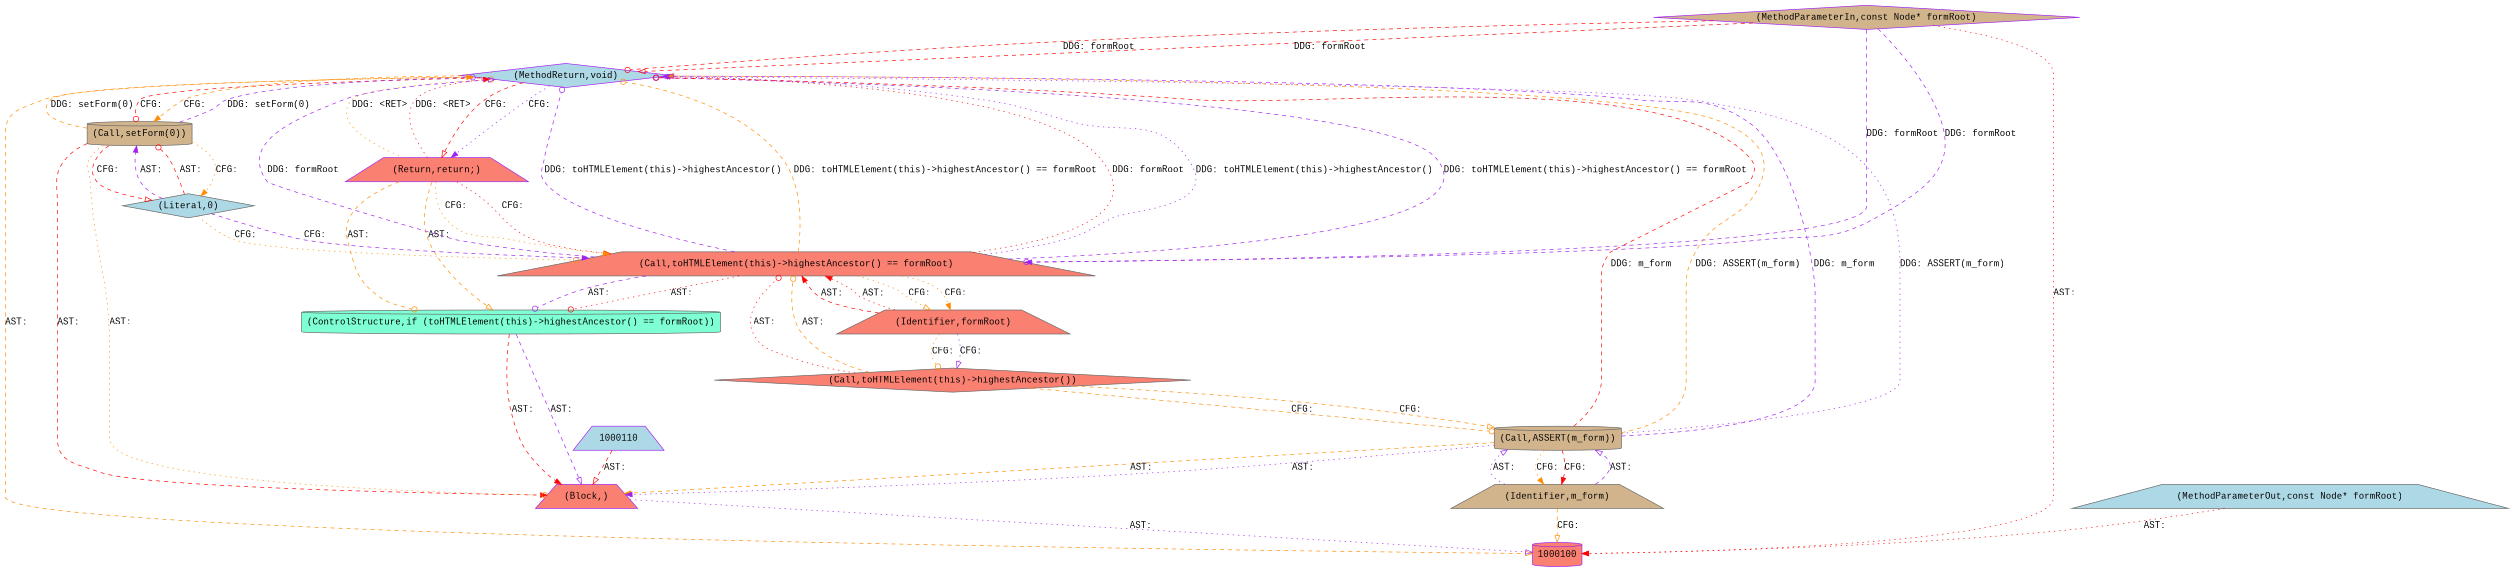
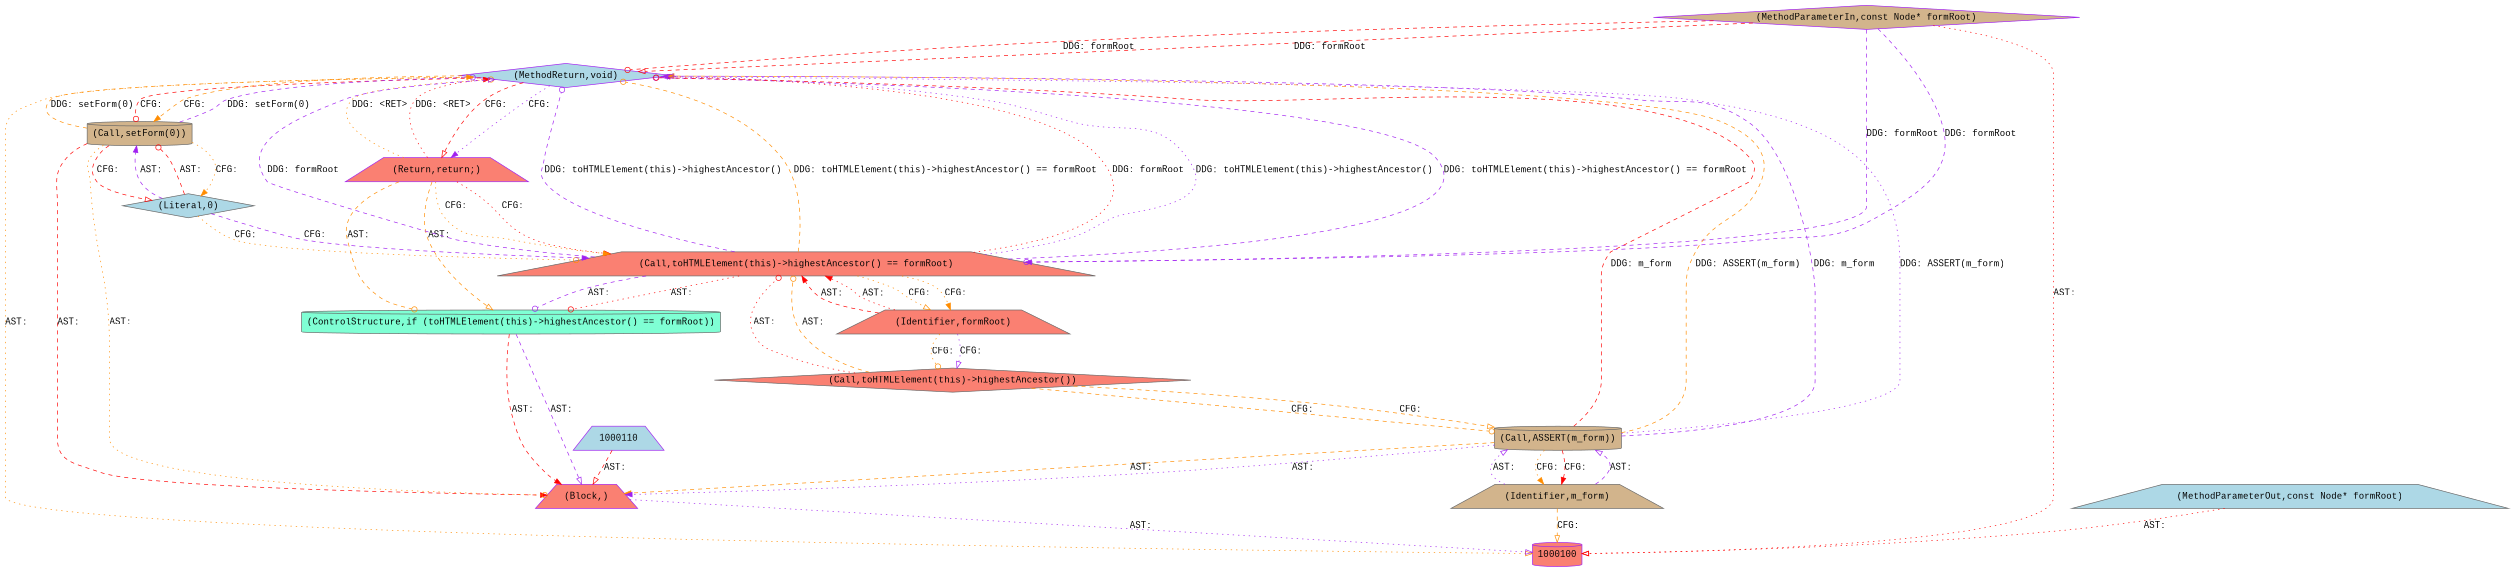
  digraph {
    fontname="Liberation Mono"
    node [color=gray40 fillcolor=salmon fontname="Liberation Mono" shape=trapezium style=filled]
    edge [arrowhead=normal color=darkorange fontname="Liberation Mono" style=dashed]
    n1 [color=purple fillcolor=lightblue label="(MethodReturn,void)" shape=diamond]
    n2 [color=purple label="(Return,return;)"]
    n3 [fillcolor=tan label="(Call,setForm(0))" shape=cylinder]
    1000100 [color=purple shape=cylinder]
    n5 [label="(Call,toHTMLElement(this)->highestAncestor() == formRoot)"]
    n6 [fillcolor=aquamarine label="(ControlStructure,if (toHTMLElement(this)->highestAncestor() == formRoot))" shape=cylinder]
    n7 [color=purple label="(Block,)"]
    n8 [fillcolor=lightblue label="(Literal,0)" shape=diamond]
    n9 [color=purple fillcolor=tan label="(MethodParameterIn,const Node* formRoot)" shape=diamond]
    n10 [label="(Identifier,formRoot)"]
    n11 [fillcolor=lightblue label="(MethodParameterOut,const Node* formRoot)"]
    n12 [fillcolor=tan label="(Identifier,m_form)"]
    n13 [fillcolor=tan label="(Call,ASSERT(m_form))" shape=cylinder]
    n14 [label="(Call,toHTMLElement(this)->highestAncestor())" shape=diamond]
    1000110 [color=purple fillcolor=lightblue]
    n1 -> n2 [arrowhead=onormal color=red label="CFG: "]
    n1 -> n2 [color=purple label="CFG: " style=dotted]
    n1 -> n3 [arrowhead=odot color=red label="CFG: "]
    n1 -> n3 [label="CFG: "]
-   n1 -> 1000100 [arrowhead=onormal label="AST: "]
+   n1 -> 1000100 [arrowhead=onormal label="AST: " style=dotted]
    n2 -> n1 [color=red label="DDG: <RET>" style=dotted]
    n2 -> n1 [arrowhead=odot label="DDG: <RET>" style=dotted]
    n2 -> n5 [color=red label="CFG: " style=dotted]
    n2 -> n5 [label="CFG: " style=dotted]
    n2 -> n6 [arrowhead=odot label="AST: "]
    n2 -> n6 [arrowhead=onormal label="AST: "]
    n3 -> n1 [arrowhead=odot color=purple label="DDG: setForm(0)"]
    n3 -> n1 [label="DDG: setForm(0)"]
    n3 -> n7 [color=red label="AST: "]
    n3 -> n7 [arrowhead=odot label="AST: " style=dotted]
    n3 -> n8 [label="CFG: " style=dotted]
    n3 -> n8 [arrowhead=onormal color=red label="CFG: "]
    n5 -> n1 [arrowhead=onormal color=purple label="DDG: formRoot"]
    n5 -> n1 [arrowhead=odot color=purple label="DDG: toHTMLElement(this)->highestAncestor()"]
    n5 -> n1 [arrowhead=odot label="DDG: toHTMLElement(this)->highestAncestor() == formRoot"]
    n5 -> n1 [color=red label="DDG: formRoot" style=dotted]
    n5 -> n1 [color=purple label="DDG: toHTMLElement(this)->highestAncestor()" style=dotted]
    n5 -> n1 [arrowhead=odot color=purple label="DDG: toHTMLElement(this)->highestAncestor() == formRoot"]
    n5 -> n6 [arrowhead=odot color=purple label="AST: "]
    n5 -> n6 [arrowhead=odot color=red label="AST: " style=dotted]
    n5 -> n10 [arrowhead=onormal label="CFG: " style=dotted]
    n5 -> n10 [label="CFG: " style=dotted]
    n6 -> n7 [color=red label="AST: "]
    n6 -> n7 [arrowhead=onormal color=purple label="AST: "]
    n7 -> 1000100 [arrowhead=onormal color=purple label="AST: " style=dotted]
    n8 -> n3 [color=purple label="AST: "]
    n8 -> n3 [arrowhead=odot color=red label="AST: "]
    n8 -> n5 [arrowhead=odot label="CFG: " style=dotted]
    n8 -> n5 [color=purple label="CFG: "]
    n9 -> n1 [arrowhead=onormal color=red label="DDG: formRoot"]
    n9 -> n1 [arrowhead=odot color=red label="DDG: formRoot"]
    n9 -> 1000100 [arrowhead=onormal color=red label="AST: " style=dotted]
    n9 -> n5 [color=purple label="DDG: formRoot"]
    n9 -> n5 [arrowhead=odot color=purple label="DDG: formRoot"]
    n10 -> n5 [color=red label="AST: "]
    n10 -> n5 [color=red label="AST: " style=dotted]
    n10 -> n14 [arrowhead=odot label="CFG: " style=dotted]
    n10 -> n14 [arrowhead=onormal color=purple label="CFG: " style=dotted]
-   n11 -> 1000100 [color=red label="AST: " style=dotted]
+   n11 -> 1000100 [arrowhead=onormal color=red label="AST: " style=dotted]
    n12 -> 1000100 [arrowhead=onormal label="CFG: "]
    n12 -> n13 [arrowhead=onormal color=purple label="AST: "]
    n12 -> n13 [arrowhead=onormal color=purple label="AST: " style=dotted]
    n13 -> n1 [arrowhead=odot color=red label="DDG: m_form"]
    n13 -> n1 [label="DDG: ASSERT(m_form)"]
    n13 -> n1 [arrowhead=onormal color=purple label="DDG: m_form"]
    n13 -> n1 [arrowhead=onormal color=purple label="DDG: ASSERT(m_form)" style=dotted]
    n13 -> n7 [label="AST: "]
    n13 -> n7 [color=purple label="AST: " style=dotted]
    n13 -> n12 [label="CFG: " style=dotted]
    n13 -> n12 [color=red label="CFG: "]
    n14 -> n5 [arrowhead=odot color=red label="AST: " style=dotted]
    n14 -> n5 [arrowhead=odot label="AST: "]
    n14 -> n13 [arrowhead=odot label="CFG: "]
    n14 -> n13 [arrowhead=onormal label="CFG: "]
    1000110 -> n7 [arrowhead=onormal color=red label="AST: "]
  }
